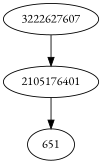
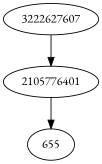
  strict digraph {
    fontname="EB Garamond"
    node [fontname="EB Garamond"]
    edge [fontname="EB Garamond"]
-   2105776401 [label=2105176401]
-   651
+   2105776401
+   651 [label=655]
    3222627607
    2105776401 -> 651
    3222627607 -> 2105776401
  }
